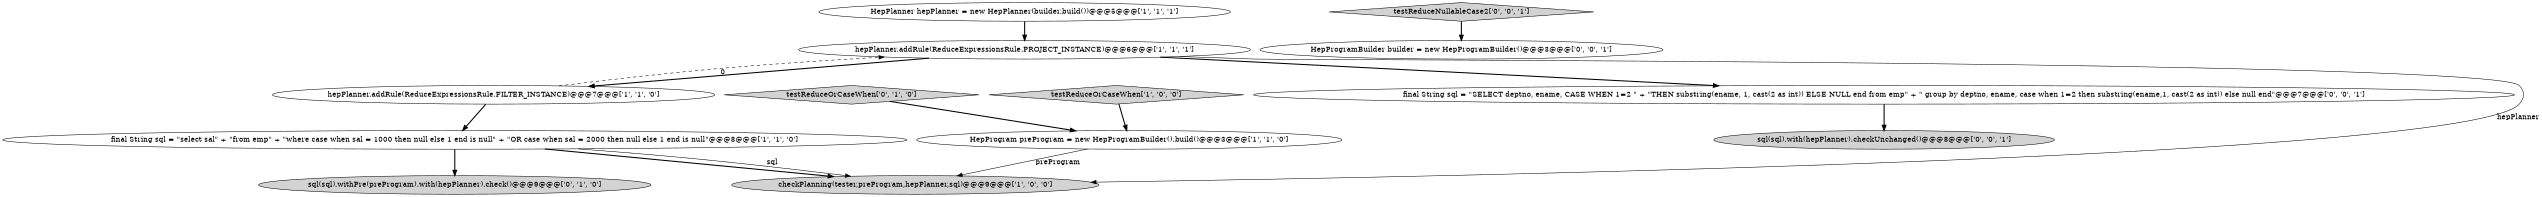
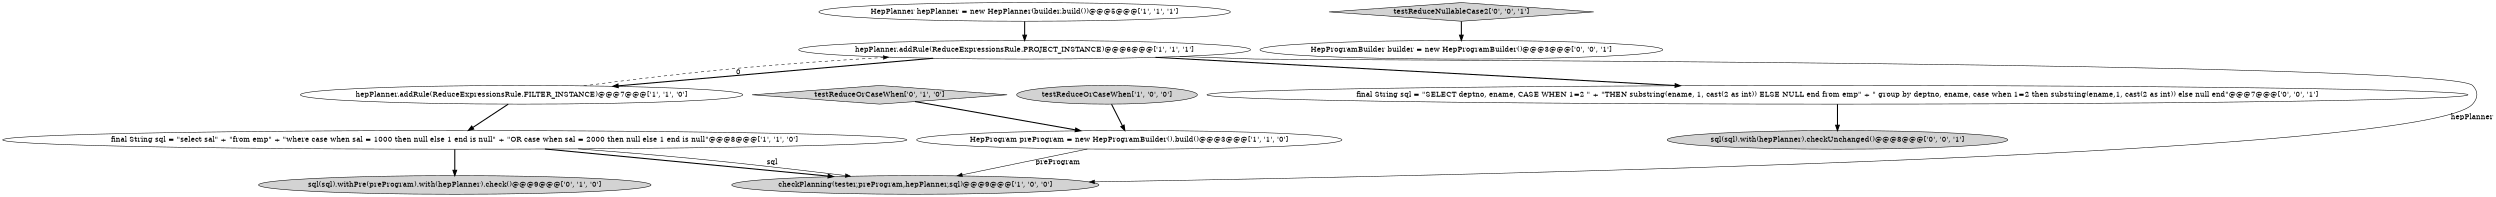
  digraph {
    node [fillcolor=white shape=ellipse style=filled]
    edge [style=bold]
    n1 [label="HepPlanner hepPlanner = new HepPlanner(builder.build())@@@5@@@['1', '1', '1']"]
    n2 [label="hepPlanner.addRule(ReduceExpressionsRule.PROJECT_INSTANCE)@@@6@@@['1', '1', '1']"]
    n3 [label="final String sql = \"select sal\" + \"from emp\" + \"where case when sal = 1000 then null else 1 end is null\" + \"OR case when sal = 2000 then null else 1 end is null\"@@@8@@@['1', '1', '0']"]
    n4 [fillcolor=lightgray label="checkPlanning(tester,preProgram,hepPlanner,sql)@@@9@@@['1', '0', '0']"]
    n5 [fillcolor=lightgray label="sql(sql).withPre(preProgram).with(hepPlanner).check()@@@9@@@['0', '1', '0']"]
    n6 [label="hepPlanner.addRule(ReduceExpressionsRule.FILTER_INSTANCE)@@@7@@@['1', '1', '0']"]
    n7 [label="final String sql = \"SELECT deptno, ename, CASE WHEN 1=2 \" + \"THEN substring(ename, 1, cast(2 as int)) ELSE NULL end from emp\" + \" group by deptno, ename, case when 1=2 then substring(ename,1, cast(2 as int)) else null end\"@@@7@@@['0', '0', '1']"]
-   n8 [fillcolor=lightgray label="testReduceOrCaseWhen['1', '0', '0']" shape=diamond]
+   n8 [fillcolor=lightgray label="testReduceOrCaseWhen['1', '0', '0']"]
    n9 [label="HepProgram preProgram = new HepProgramBuilder().build()@@@3@@@['1', '1', '0']"]
    n10 [fillcolor=lightgray label="testReduceOrCaseWhen['0', '1', '0']" shape=diamond]
    n11 [label="HepProgramBuilder builder = new HepProgramBuilder()@@@3@@@['0', '0', '1']"]
    n12 [fillcolor=lightgray label="sql(sql).with(hepPlanner).checkUnchanged()@@@8@@@['0', '0', '1']"]
    n13 [fillcolor=lightgray label="testReduceNullableCase2['0', '0', '1']" shape=diamond]
    n1 -> n2
    n2 -> n4 [label=hepPlanner style=solid]
    n2 -> n6
    n2 -> n7
    n3 -> n4
    n3 -> n4 [label=sql style=solid]
    n3 -> n5
    n6 -> n2 [label=0 style=dashed]
    n6 -> n3
    n7 -> n12
    n8 -> n9
    n9 -> n4 [label=preProgram style=solid]
    n10 -> n9
    n13 -> n11
  }
